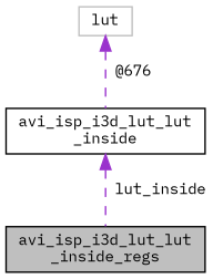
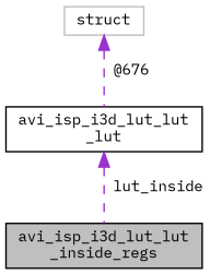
  digraph {
    fontname="IBM Plex Mono"
    node [color=black fillcolor=white fontname="IBM Plex Mono" fontsize=10 shape=record style=filled]
    edge [color=darkorchid3 dir=back fontname="IBM Plex Mono" fontsize=10 labelfontname=FreeSans labelfontsize=10 style=dashed]
    n1 [fillcolor=grey75 fontcolor=black height=0.2 label="avi_isp_i3d_lut_lut\l_inside_regs" width=0.4]
-   n2 [height=0.2 label="avi_isp_i3d_lut_lut\l_inside" width=0.4]
-   n3 [color=grey75 height=0.2 label=lut width=0.4]
+   n2 [height=0.2 label="avi_isp_i3d_lut_lut\l_lut" width=0.4]
+   n3 [color=grey75 height=0.2 label=struct width=0.4]
    n2 -> n1 [label=" lut_inside"]
    n3 -> n2 [label=" @676"]
  }
